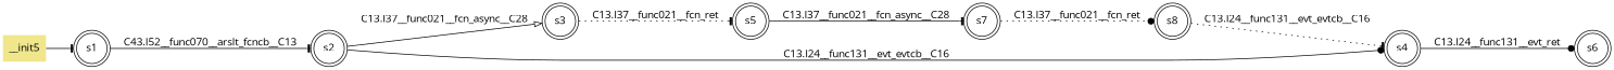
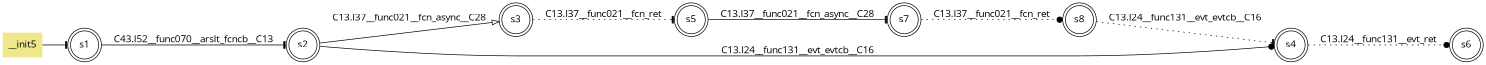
  digraph {
    fontname="Open Sans"
    rankdir=LR
    node [fontname="Open Sans" shape=doublecircle]
    edge [arrowhead=tee fontname="Open Sans" style=solid]
    n1 [label=<s1>]
    n2 [label=<s2>]
    n3 [label=<s3>]
    n4 [label=<s4>]
    n5 [label=<s5>]
    n6 [label=<s6>]
    n7 [label=<s7>]
    n8 [label=<s8>]
    n9 [color=red fillcolor=khaki label=__init5 shape=none style=filled]
    n1 -> n2 [label=<C43.I52__func070__arslt_fcncb__C13>]
    n2 -> n3 [arrowhead=onormal label=<C13.I37__func021__fcn_async__C28>]
    n2 -> n4 [arrowhead=dot label=<C13.I24__func131__evt_evtcb__C16>]
    n3 -> n5 [label=<C13.I37__func021__fcn_ret> style=dotted]
-   n4 -> n6 [arrowhead=dot label=<C13.I24__func131__evt_ret>]
+   n4 -> n6 [arrowhead=dot label=<C13.I24__func131__evt_ret> style=dotted]
    n5 -> n7 [label=<C13.I37__func021__fcn_async__C28>]
    n7 -> n8 [arrowhead=dot label=<C13.I37__func021__fcn_ret> style=dotted]
    n8 -> n4 [label=<C13.I24__func131__evt_evtcb__C16> style=dotted]
    n9 -> n1
  }
